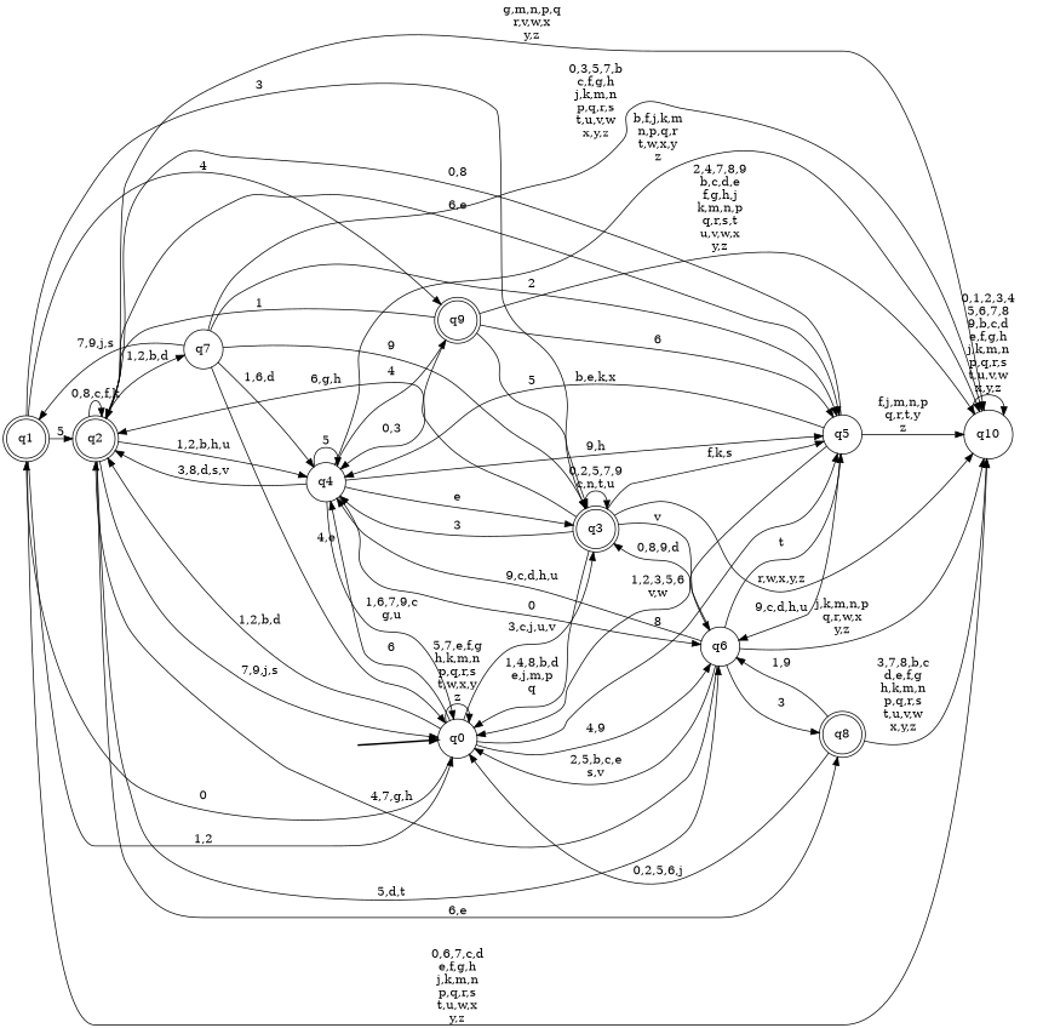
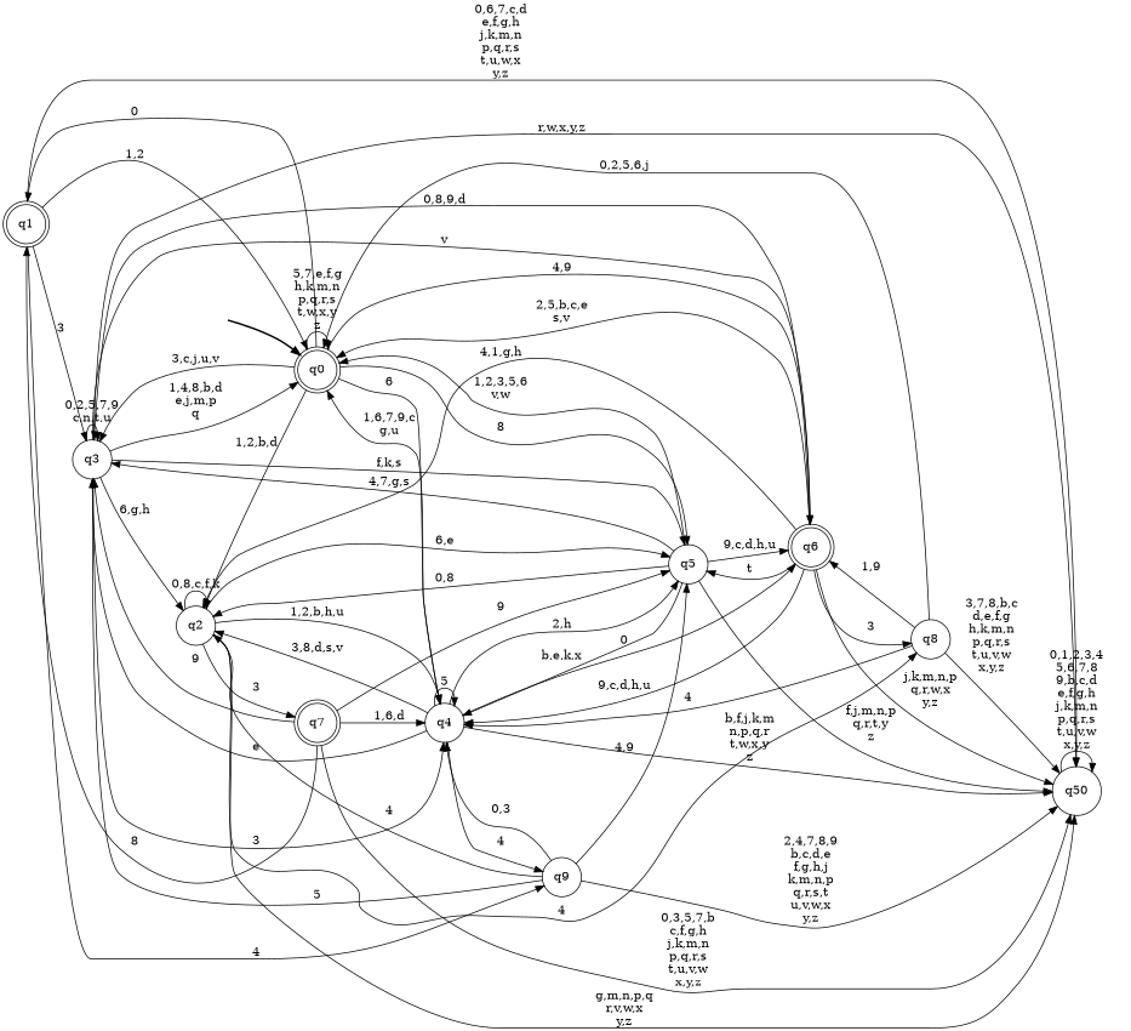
  digraph {
    rankdir=LR
    node [shape=doublecircle style="rounded,filled" color=black fillcolor=white]
    __start0 [height=0 shape=none style=invis width=0 color="" fillcolor=""]
-   n2 [label=q0 shape=circle]
+   n2 [label=q0]
    n3 [label=q1]
-   n4 [label=q2]
-   n5 [label=q3]
+   n4 [label=q2 shape=circle]
+   n5 [label=q3 shape=circle]
    n6 [label=q4 shape=circle style=filled]
    n7 [label=q5 shape=circle]
-   n8 [label=q6 shape=circle]
-   n9 [label=q9 style=filled]
-   n10 [label=q10 shape=circle style=filled]
-   n11 [label=q7 shape=circle]
-   n12 [label=q8]
+   n8 [label=q6]
+   n9 [label=q9 shape=circle style=filled]
+   n10 [label=q50 shape=circle style=filled]
+   n11 [label=q7]
+   n12 [label=q8 shape=circle]
    subgraph cluster_1 {
      nodesep=0.15
      ranksep=0.15
      style=invis
      __start0
      n2
    }
    __start0 -> n2 [penwidth=2]
    n2 -> n2 [label="5,7,e,f,g\nh,k,m,n\np,q,r,s\nt,w,x,y\nz"]
    n2 -> n3 [label=0]
    n2 -> n4 [label="1,2,b,d"]
    n2 -> n5 [label="3,c,j,u,v"]
    n2 -> n6 [label=6]
    n2 -> n7 [label=8]
    n2 -> n8 [label="4,9"]
    n3 -> n2 [label="1,2"]
-   n3 -> n4 [label=5]
    n3 -> n5 [label=3]
    n3 -> n9 [label=4]
    n3 -> n10 [label="0,6,7,c,d\ne,f,g,h\nj,k,m,n\np,q,r,s\nt,u,w,x\ny,z"]
-   n4 -> n2 [label="7,9,j,s"]
    n4 -> n4 [label="0,8,c,f,k"]
    n4 -> n6 [label="1,2,b,h,u"]
    n4 -> n7 [label="6,e"]
-   n4 -> n8 [label="5,d,t"]
    n4 -> n10 [label="g,m,n,p,q\nr,v,w,x\ny,z"]
-   n4 -> n11 [label="1,2,b,d"]
-   n4 -> n12 [label="6,e"]
+   n4 -> n11 [label=3]
+   n4 -> n12 [label=4]
    n5 -> n2 [label="1,4,8,b,d\ne,j,m,p\nq"]
    n5 -> n4 [label="6,g,h"]
    n5 -> n5 [label="0,2,5,7,9\nc,n,t,u"]
    n5 -> n6 [label=3]
    n5 -> n7 [label="f,k,s"]
    n5 -> n8 [label=v]
    n5 -> n10 [label="r,w,x,y,z"]
    n6 -> n2 [label="1,6,7,9,c\ng,u"]
    n6 -> n4 [label="3,8,d,s,v"]
    n6 -> n5 [label=e]
    n6 -> n6 [label=5]
-   n6 -> n7 [label="9,h"]
+   n6 -> n7 [label="2,h"]
    n6 -> n8 [label=0]
    n6 -> n9 [label=4]
    n6 -> n10 [label="b,f,j,k,m\nn,p,q,r\nt,w,x,y\nz"]
    n7 -> n2 [label="1,2,3,5,6\nv,w"]
    n7 -> n4 [label="0,8"]
+   n7 -> n5 [label="4,7,g,s"]
    n7 -> n6 [label="b,e,k,x"]
    n7 -> n8 [label="9,c,d,h,u"]
    n7 -> n10 [label="f,j,m,n,p\nq,r,t,y\nz"]
    n8 -> n2 [label="2,5,b,c,e\ns,v"]
-   n8 -> n4 [label="4,7,g,h"]
+   n8 -> n4 [label="4,1,g,h"]
    n8 -> n5 [label="0,8,9,d"]
    n8 -> n6 [label="9,c,d,h,u"]
    n8 -> n7 [label=t]
    n8 -> n10 [label="j,k,m,n,p\nq,r,w,x\ny,z"]
    n8 -> n12 [label=3]
-   n9 -> n4 [label=1]
+   n9 -> n4 [label=4]
    n9 -> n5 [label=5]
    n9 -> n6 [label="0,3"]
-   n9 -> n7 [label=6]
+   n9 -> n7 [label="4,9"]
    n9 -> n10 [label="2,4,7,8,9\nb,c,d,e\nf,g,h,j\nk,m,n,p\nq,r,s,t\nu,v,w,x\ny,z"]
    n10 -> n10 [label="0,1,2,3,4\n5,6,7,8\n9,b,c,d\ne,f,g,h\nj,k,m,n\np,q,r,s\nt,u,v,w\nx,y,z"]
-   n11 -> n2 [label="4,e"]
-   n11 -> n3 [label="7,9,j,s"]
+   n11 -> n3 [label=8]
    n11 -> n5 [label=9]
    n11 -> n6 [label="1,6,d"]
-   n11 -> n7 [label=2]
+   n11 -> n7 [label=9]
    n11 -> n10 [label="0,3,5,7,b\nc,f,g,h\nj,k,m,n\np,q,r,s\nt,u,v,w\nx,y,z"]
    n12 -> n2 [label="0,2,5,6,j"]
+   n12 -> n6 [label=4]
    n12 -> n8 [label="1,9"]
    n12 -> n10 [label="3,7,8,b,c\nd,e,f,g\nh,k,m,n\np,q,r,s\nt,u,v,w\nx,y,z"]
  }
